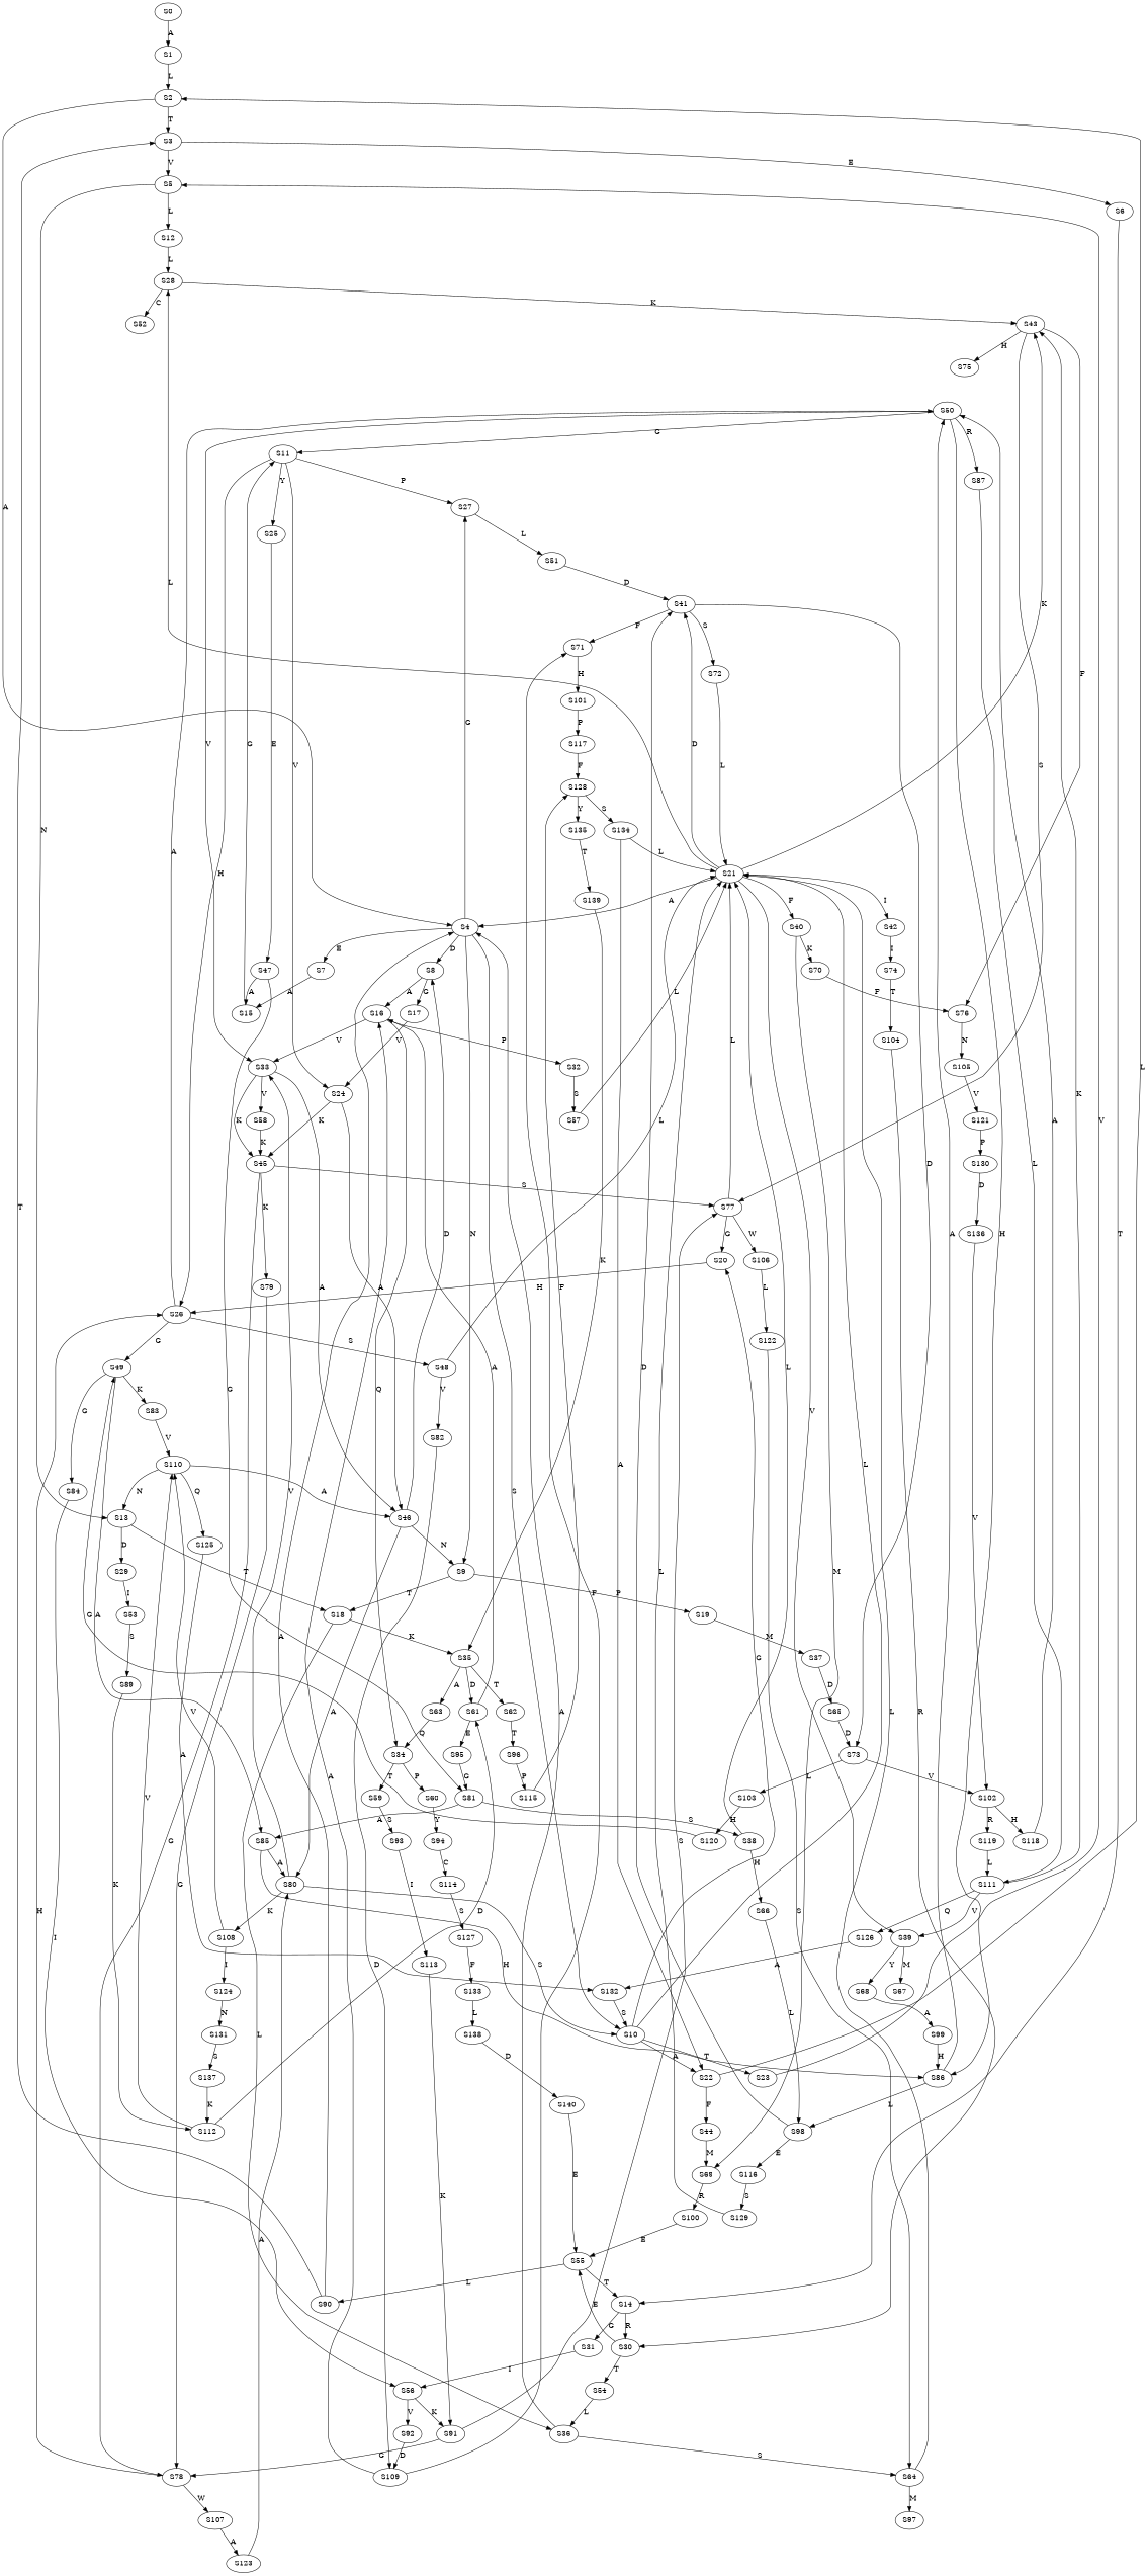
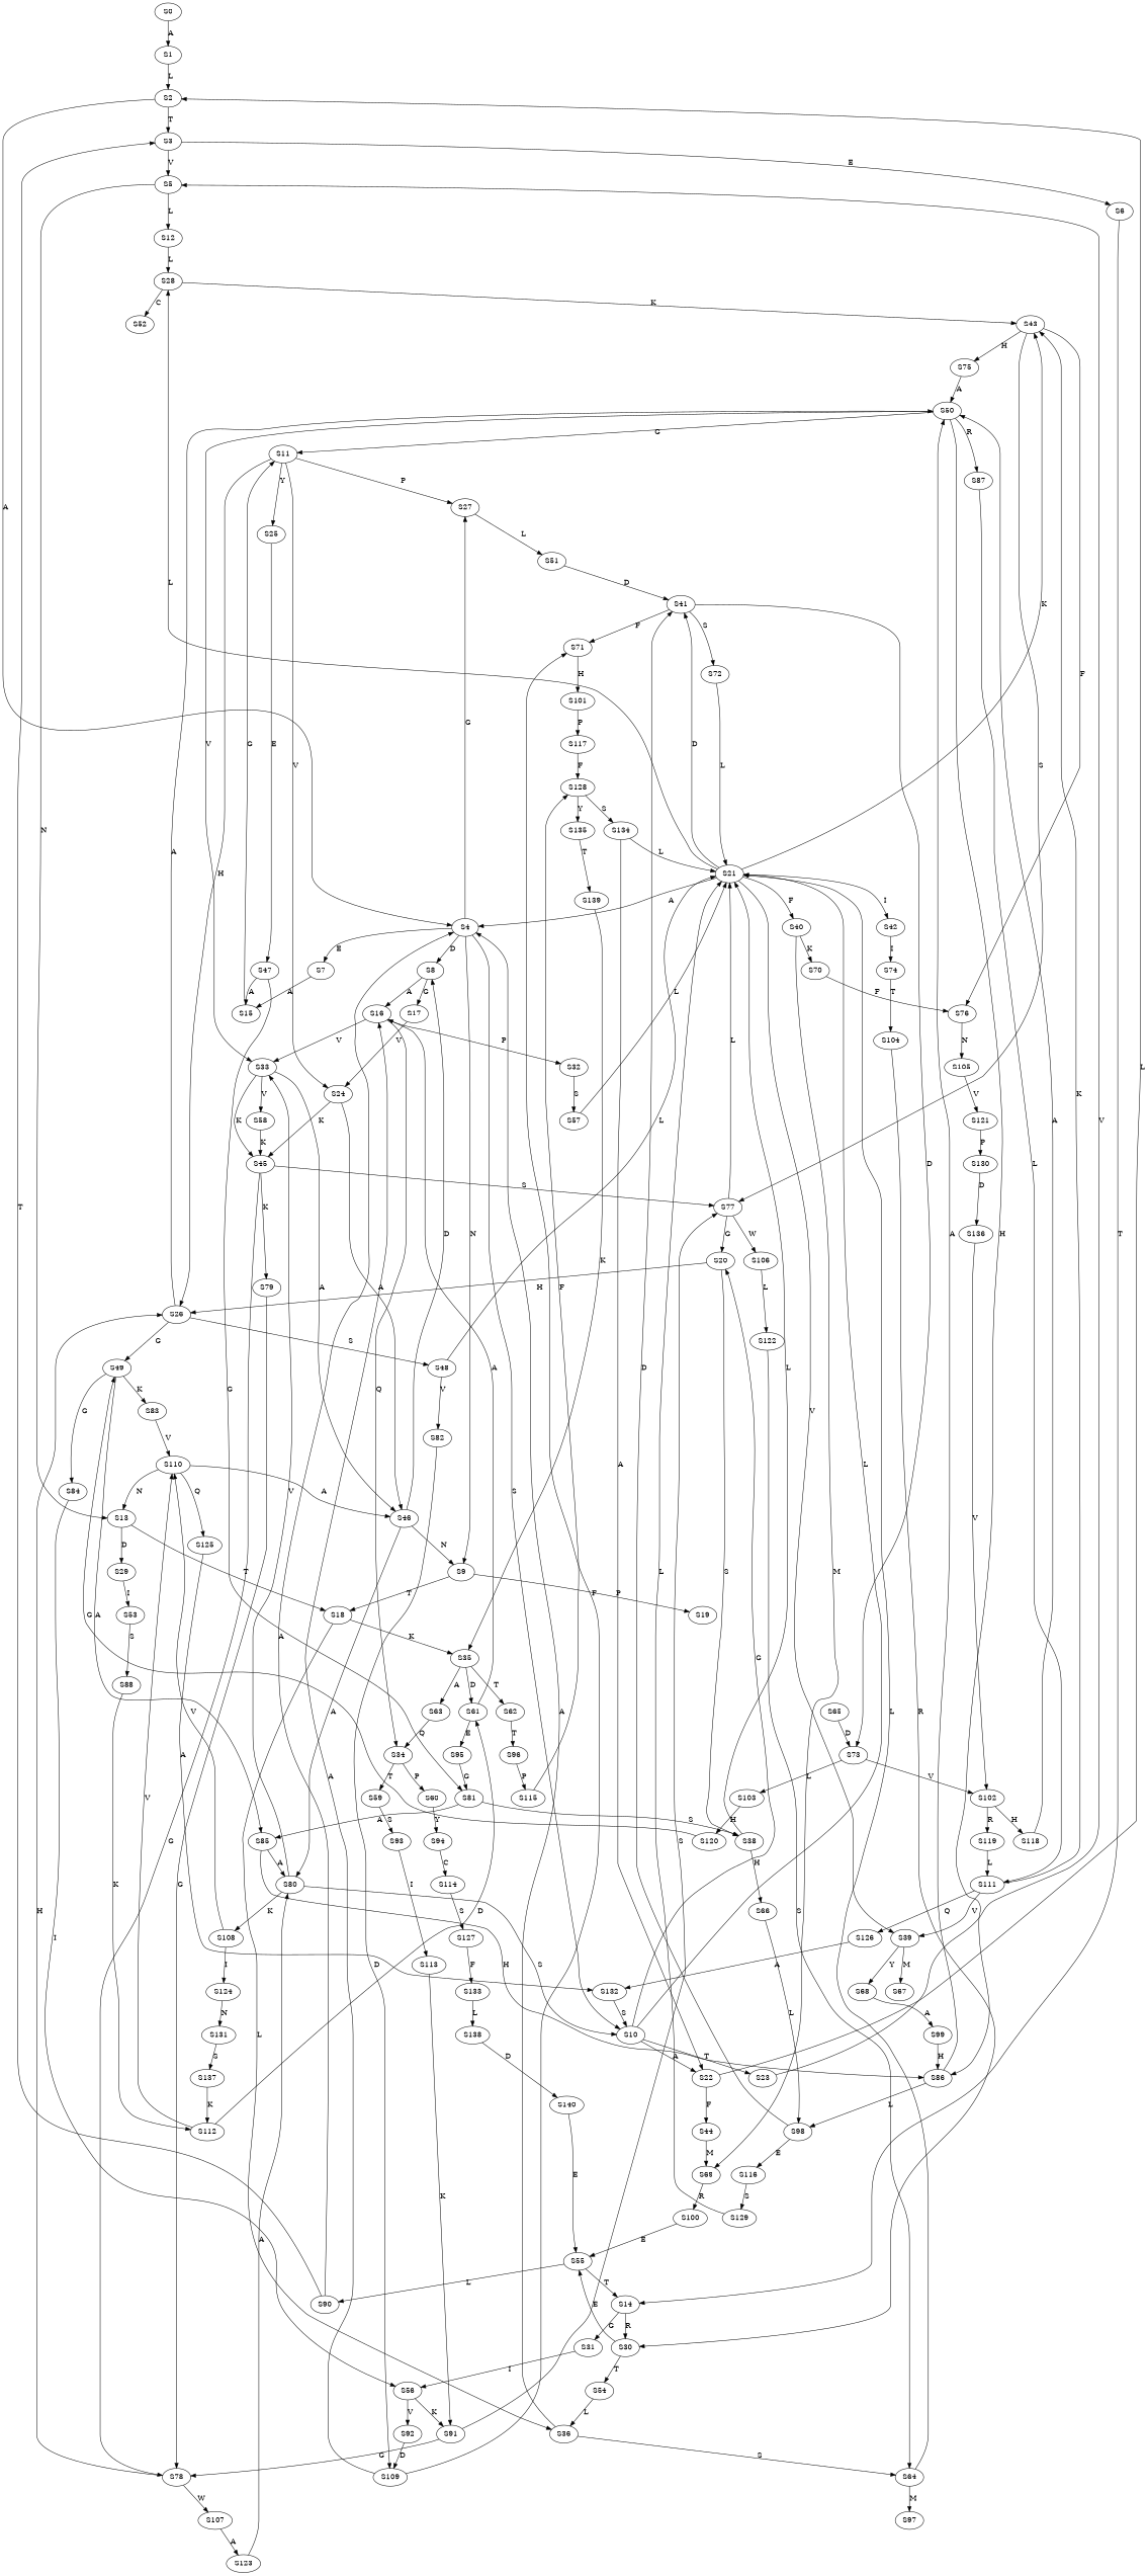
  strict digraph {
    S0
    S1
    S2
    S3
    S4
    S5
    S6
    S7
    S8
    S9
    S10
    S27
    S12
    S13
    S14
    S15
    S16
    S17
    S18
    S19
    S20
    S21
    S22
    S23
    S11
    S24
    S25
    S26
    S28
    S29
    S30
    S31
    S32
    S33
    S34
    S35
    S36
-   S37
    S38
    S39
    S40
    S41
    S42
    S43
    S44
    S45
    S46
    S47
    S48
    S49
    S50
    S51
    S52
    S53
    S54
    S55
    S56
    S57
    S58
    S59
    S60
    S61
    S62
    S63
    S64
    S65
    S66
    S67
    S68
    S69
    S70
    S71
    S72
    S73
    S74
    S75
    S76
    S77
    S78
    S79
    S80
    S81
    S82
    S83
    S84
    S85
    S86
    S87
-   S89
+   S89 [label=S88]
    S90
    S91
    S92
    S93
    S94
    S95
    S96
    S97
    S98
    S99
    S100
    S101
    S102
    S103
    S104
    S105
    S106
    S107
    S108
    S109
    S110
    S111
    S112
    S113
    S114
    S115
    S116
    S117
    S118
    S119
    S120
    S121
    S122
    S123
    S124
    S125
    S126
    S127
    S128
    S129
    S130
    S131
    S132
    S133
    S134
    S135
    S136
    S137
    S138
    S139
    S140
    S0 -> S1 [label=A]
    S1 -> S2 [label=L]
    S2 -> S3 [label=T]
    S2 -> S4 [label=A]
    S3 -> S5 [label=V]
    S3 -> S6 [label=E]
    S4 -> S7 [label=E]
    S4 -> S8 [label=D]
    S4 -> S9 [label=N]
    S4 -> S10 [label=S]
    S4 -> S27 [label=G]
    S5 -> S12 [label=L]
    S5 -> S13 [label=N]
    S6 -> S14 [label=T]
    S7 -> S15 [label=A]
    S8 -> S16 [label=A]
    S8 -> S17 [label=G]
    S9 -> S18 [label=T]
    S9 -> S19 [label=P]
    S10 -> S20 [label=G]
    S10 -> S21 [label=L]
    S10 -> S22 [label=A]
    S10 -> S23 [label=T]
    S27 -> S51 [label=L]
    S12 -> S28 [label=L]
    S13 -> S18 [label=T]
    S13 -> S29 [label=D]
    S14 -> S30 [label=R]
    S14 -> S31 [label=G]
    S15 -> S11 [label=G]
    S16 -> S32 [label=P]
    S16 -> S33 [label=V]
    S16 -> S34 [label=Q]
    S17 -> S24 [label=V]
    S18 -> S35 [label=K]
    S18 -> S36 [label=L]
-   S19 -> S37 [label=M]
    S20 -> S26 [label=H]
+   S20 -> S38 [label=S]
    S21 -> S4 [label=A]
    S21 -> S28 [label=L]
    S21 -> S39 [label=V]
    S21 -> S40 [label=F]
    S21 -> S41 [label=D]
    S21 -> S42 [label=I]
    S21 -> S43 [label=K]
    S22 -> S2 [label=L]
    S22 -> S44 [label=F]
    S23 -> S5 [label=V]
    S11 -> S27 [label=P]
    S11 -> S24 [label=V]
    S11 -> S25 [label=Y]
    S11 -> S26 [label=H]
    S24 -> S45 [label=K]
    S24 -> S46 [label=A]
    S25 -> S47 [label=E]
    S26 -> S48 [label=S]
    S26 -> S49 [label=G]
    S26 -> S50 [label=A]
    S28 -> S43 [label=K]
    S28 -> S52 [label=C]
    S29 -> S53 [label=I]
    S30 -> S54 [label=T]
    S30 -> S55 [label=E]
    S31 -> S56 [label=I]
    S32 -> S57 [label=S]
    S33 -> S45 [label=K]
    S33 -> S46 [label=A]
    S33 -> S58 [label=V]
    S34 -> S59 [label=T]
    S34 -> S60 [label=P]
    S35 -> S61 [label=D]
    S35 -> S62 [label=T]
    S35 -> S63 [label=A]
    S36 -> S4 [label=A]
    S36 -> S64 [label=S]
-   S37 -> S65 [label=D]
    S38 -> S21 [label=L]
    S38 -> S66 [label=H]
    S39 -> S67 [label=M]
    S39 -> S68 [label=Y]
    S40 -> S69 [label=M]
    S40 -> S70 [label=K]
    S41 -> S71 [label=F]
    S41 -> S72 [label=S]
    S41 -> S73 [label=D]
    S42 -> S74 [label=I]
    S43 -> S75 [label=H]
    S43 -> S76 [label=F]
    S43 -> S77 [label=S]
    S44 -> S69 [label=M]
    S45 -> S77 [label=S]
    S45 -> S78 [label=G]
    S45 -> S79 [label=K]
    S46 -> S8 [label=D]
    S46 -> S9 [label=N]
    S46 -> S80 [label=A]
    S47 -> S15 [label=A]
    S47 -> S81 [label=G]
    S48 -> S21 [label=L]
    S48 -> S82 [label=V]
    S49 -> S83 [label=K]
    S49 -> S84 [label=G]
    S49 -> S85 [label=A]
    S50 -> S11 [label=G]
    S50 -> S33 [label=V]
    S50 -> S86 [label=H]
    S50 -> S87 [label=R]
    S51 -> S41 [label=D]
    S53 -> S89 [label=S]
    S54 -> S36 [label=L]
    S55 -> S14 [label=T]
    S55 -> S90 [label=L]
    S56 -> S91 [label=K]
    S56 -> S92 [label=V]
    S57 -> S21 [label=L]
    S58 -> S45 [label=K]
    S59 -> S93 [label=S]
    S60 -> S94 [label=Y]
    S61 -> S16 [label=A]
    S61 -> S95 [label=E]
    S62 -> S96 [label=T]
    S63 -> S34 [label=Q]
    S64 -> S21 [label=L]
    S64 -> S97 [label=M]
    S65 -> S73 [label=D]
    S66 -> S98 [label=L]
    S68 -> S99 [label=A]
    S69 -> S100 [label=R]
    S70 -> S76 [label=F]
    S71 -> S101 [label=H]
    S72 -> S21 [label=L]
    S73 -> S102 [label=V]
    S73 -> S103 [label=L]
    S74 -> S104 [label=T]
+   S75 -> S50 [label=A]
    S76 -> S105 [label=N]
    S77 -> S20 [label=G]
    S77 -> S21 [label=L]
    S77 -> S106 [label=W]
    S78 -> S26 [label=H]
    S78 -> S107 [label=W]
    S79 -> S78 [label=G]
    S80 -> S10 [label=S]
    S80 -> S33 [label=V]
    S80 -> S108 [label=K]
    S81 -> S38 [label=S]
    S81 -> S85 [label=A]
    S82 -> S109 [label=D]
    S83 -> S110 [label=V]
    S84 -> S56 [label=I]
    S85 -> S80 [label=A]
    S85 -> S86 [label=H]
    S86 -> S50 [label=A]
    S86 -> S98 [label=L]
    S87 -> S111 [label=L]
    S89 -> S112 [label=K]
    S90 -> S3 [label=T]
    S90 -> S4 [label=A]
    S91 -> S77 [label=S]
    S91 -> S78 [label=G]
    S92 -> S109 [label=D]
    S93 -> S113 [label=I]
    S94 -> S114 [label=C]
    S95 -> S81 [label=G]
    S96 -> S115 [label=P]
    S98 -> S41 [label=D]
    S98 -> S116 [label=E]
    S99 -> S86 [label=H]
    S100 -> S55 [label=E]
    S101 -> S117 [label=P]
    S102 -> S118 [label=H]
    S102 -> S119 [label=R]
    S103 -> S120 [label=H]
    S104 -> S30 [label=R]
    S105 -> S121 [label=V]
    S106 -> S122 [label=L]
    S107 -> S123 [label=A]
    S108 -> S110 [label=V]
    S108 -> S124 [label=I]
    S109 -> S16 [label=A]
    S109 -> S71 [label=F]
    S110 -> S13 [label=N]
    S110 -> S46 [label=A]
    S110 -> S125 [label=Q]
    S111 -> S39 [label=V]
    S111 -> S43 [label=K]
    S111 -> S126 [label=Q]
    S112 -> S61 [label=D]
    S112 -> S110 [label=V]
    S113 -> S91 [label=K]
    S114 -> S127 [label=S]
    S115 -> S128 [label=F]
    S116 -> S129 [label=S]
    S117 -> S128 [label=F]
    S118 -> S50 [label=A]
    S119 -> S111 [label=L]
    S120 -> S49 [label=G]
    S121 -> S130 [label=P]
    S122 -> S64 [label=S]
    S123 -> S80 [label=A]
    S124 -> S131 [label=N]
    S125 -> S132 [label=A]
    S126 -> S132 [label=A]
    S127 -> S133 [label=F]
    S128 -> S134 [label=S]
    S128 -> S135 [label=Y]
    S129 -> S21 [label=L]
    S130 -> S136 [label=D]
    S131 -> S137 [label=S]
    S132 -> S10 [label=S]
    S133 -> S138 [label=L]
    S134 -> S21 [label=L]
    S134 -> S22 [label=A]
    S135 -> S139 [label=T]
    S136 -> S102 [label=V]
    S137 -> S112 [label=K]
    S138 -> S140 [label=D]
    S139 -> S35 [label=K]
    S140 -> S55 [label=E]
  }
